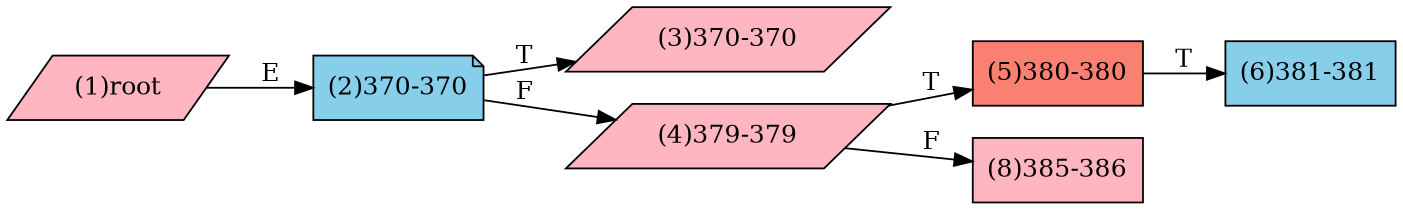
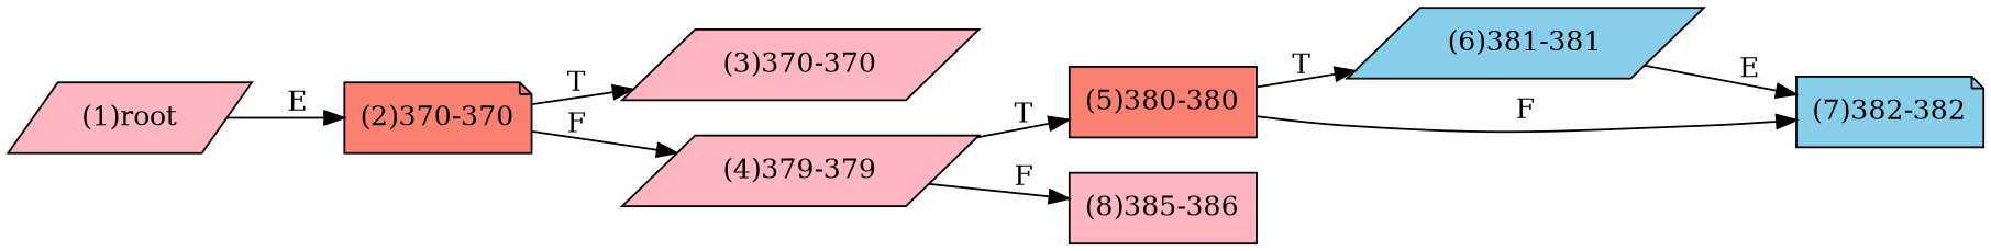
  digraph {
    rankdir=LR
    node [fillcolor=lightpink shape=parallelogram style=filled]
    n1 [label="(1)root"]
-   n2 [fillcolor=skyblue label="(2)370-370" shape=note]
+   n2 [fillcolor=salmon label="(2)370-370" shape=note]
    n3 [label="(3)370-370"]
    n4 [label="(4)379-379"]
    n5 [fillcolor=salmon label="(5)380-380" shape=box]
    n6 [label="(8)385-386" shape=box]
-   n7 [fillcolor=skyblue label="(6)381-381" shape=box]
+   n7 [fillcolor=skyblue label="(6)381-381"]
+   n8 [fillcolor=skyblue label="(7)382-382" shape=note]
    n1 -> n2 [label=E]
    n2 -> n3 [label=T]
    n2 -> n4 [label=F]
    n4 -> n5 [label=T]
    n4 -> n6 [label=F]
    n5 -> n7 [label=T]
+   n5 -> n8 [label=F]
+   n7 -> n8 [label=E]
  }
